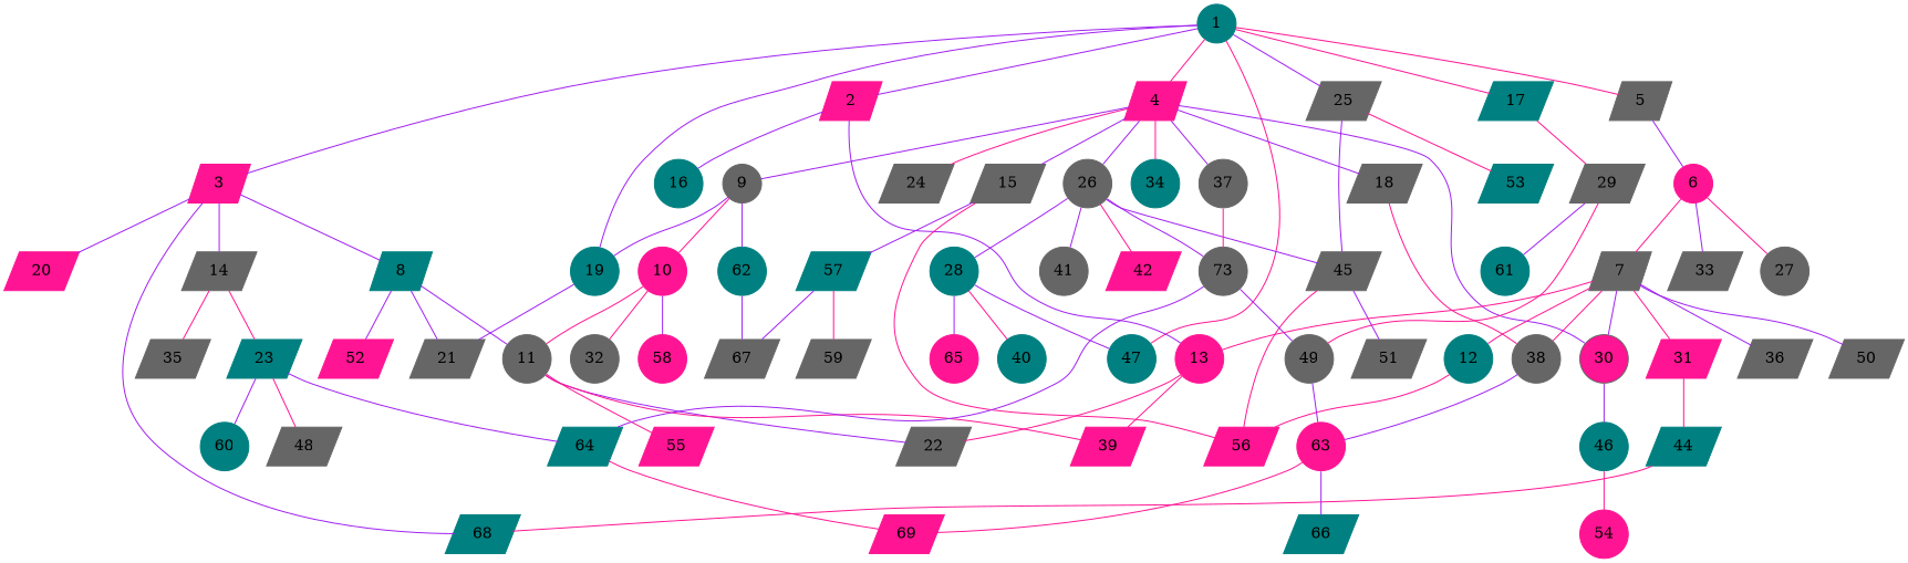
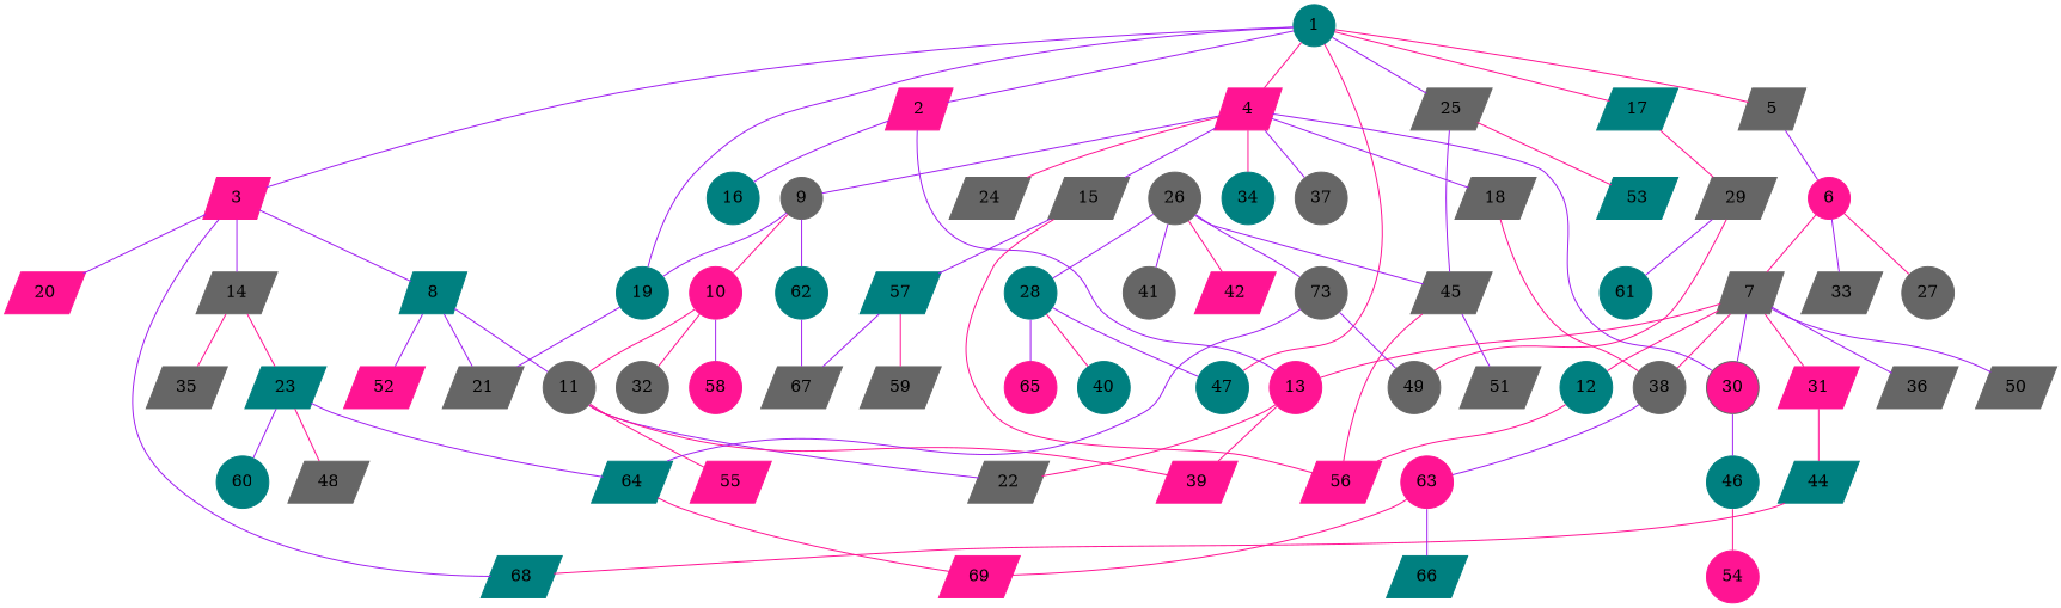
  graph {
    node [color=gray40 shape=parallelogram style=filled]
    edge [color=purple]
    1 [color=teal shape=circle]
    2 [color=deeppink]
    3 [color=deeppink]
    4 [color=deeppink]
    5
    17 [color=teal]
    19 [color=teal shape=circle]
    25
    47 [color=teal shape=circle]
    13 [color=deeppink shape=circle]
    16 [color=teal shape=circle]
    8 [color=teal]
    14
    20 [color=deeppink]
    68 [color=teal]
    9 [shape=circle]
    15
    18
    24
    26 [shape=circle]
    30 [fillcolor=deeppink shape=circle]
    34 [color=teal shape=circle]
    37 [shape=circle]
    6 [color=deeppink shape=circle]
    29
    21
    45
    53 [color=teal]
    22
    39 [color=deeppink]
    11 [shape=circle]
    52 [color=deeppink]
    23 [color=teal]
    35
    10 [color=deeppink shape=circle]
    62 [color=teal shape=circle]
    56 [color=deeppink]
    57 [color=teal]
    38 [shape=circle]
    28 [color=teal shape=circle]
    41 [shape=circle]
    42 [color=deeppink]
    n43 [label=73 shape=circle]
    46 [color=teal shape=circle]
    7
    27 [shape=circle]
    33
    54 [color=deeppink shape=circle]
    12 [color=teal shape=circle]
    31 [color=deeppink]
    36
    50
    44 [color=teal]
    63 [color=deeppink shape=circle]
    55 [color=deeppink]
    32 [shape=circle]
    58 [color=deeppink shape=circle]
    67
    48
    60 [color=teal shape=circle]
    64 [color=teal]
    59
    49 [shape=circle]
    61 [color=teal shape=circle]
    69 [color=deeppink]
    51
    40 [color=teal shape=circle]
    65 [color=deeppink shape=circle]
    66 [color=teal]
    1 -- 2
    1 -- 3
    1 -- 4 [color=deeppink]
    1 -- 5 [color=deeppink]
    1 -- 17 [color=deeppink]
    1 -- 19
    1 -- 25
    1 -- 47 [color=deeppink]
    2 -- 13
    2 -- 16
    3 -- 8
    3 -- 14
    3 -- 20
    3 -- 68
    4 -- 9
    4 -- 15
    4 -- 18
    4 -- 24 [color=deeppink]
-   4 -- 26
    4 -- 30
    4 -- 34 [color=deeppink]
    4 -- 37
    5 -- 6
    17 -- 29 [color=deeppink]
    19 -- 21
    25 -- 45
    25 -- 53 [color=deeppink]
    13 -- 22 [color=deeppink]
    13 -- 39 [color=deeppink]
    8 -- 21
    8 -- 11
    8 -- 52
    14 -- 23 [color=deeppink]
    14 -- 35 [color=deeppink]
    9 -- 19
    9 -- 10 [color=deeppink]
    9 -- 62
    15 -- 56 [color=deeppink]
    15 -- 57
    18 -- 38 [color=deeppink]
    26 -- 45
    26 -- 28
    26 -- 41
    26 -- 42 [color=deeppink]
    26 -- n43
    30 -- 46
-   37 -- n43 [color=deeppink]
    6 -- 7 [color=deeppink]
    6 -- 27 [color=deeppink]
    6 -- 33
    29 -- 49 [color=deeppink]
    29 -- 61
    45 -- 56 [color=deeppink]
    45 -- 51
    11 -- 22
    11 -- 39 [color=deeppink]
    11 -- 55 [color=deeppink]
    23 -- 48 [color=deeppink]
    23 -- 60
    23 -- 64
    10 -- 11 [color=deeppink]
    10 -- 32 [color=deeppink]
    10 -- 58
    62 -- 67
    57 -- 67
    57 -- 59 [color=deeppink]
    38 -- 63
    28 -- 47
    28 -- 40 [color=deeppink]
    28 -- 65
    n43 -- 64
    n43 -- 49
    46 -- 54 [color=deeppink]
    7 -- 13 [color=deeppink]
    7 -- 30
    7 -- 38 [color=deeppink]
    7 -- 12 [color=deeppink]
    7 -- 31 [color=deeppink]
    7 -- 36
    7 -- 50
    12 -- 56 [color=deeppink]
    31 -- 44 [color=deeppink]
    44 -- 68 [color=deeppink]
    63 -- 69 [color=deeppink]
    63 -- 66
    64 -- 69 [color=deeppink]
-   49 -- 63
  }
